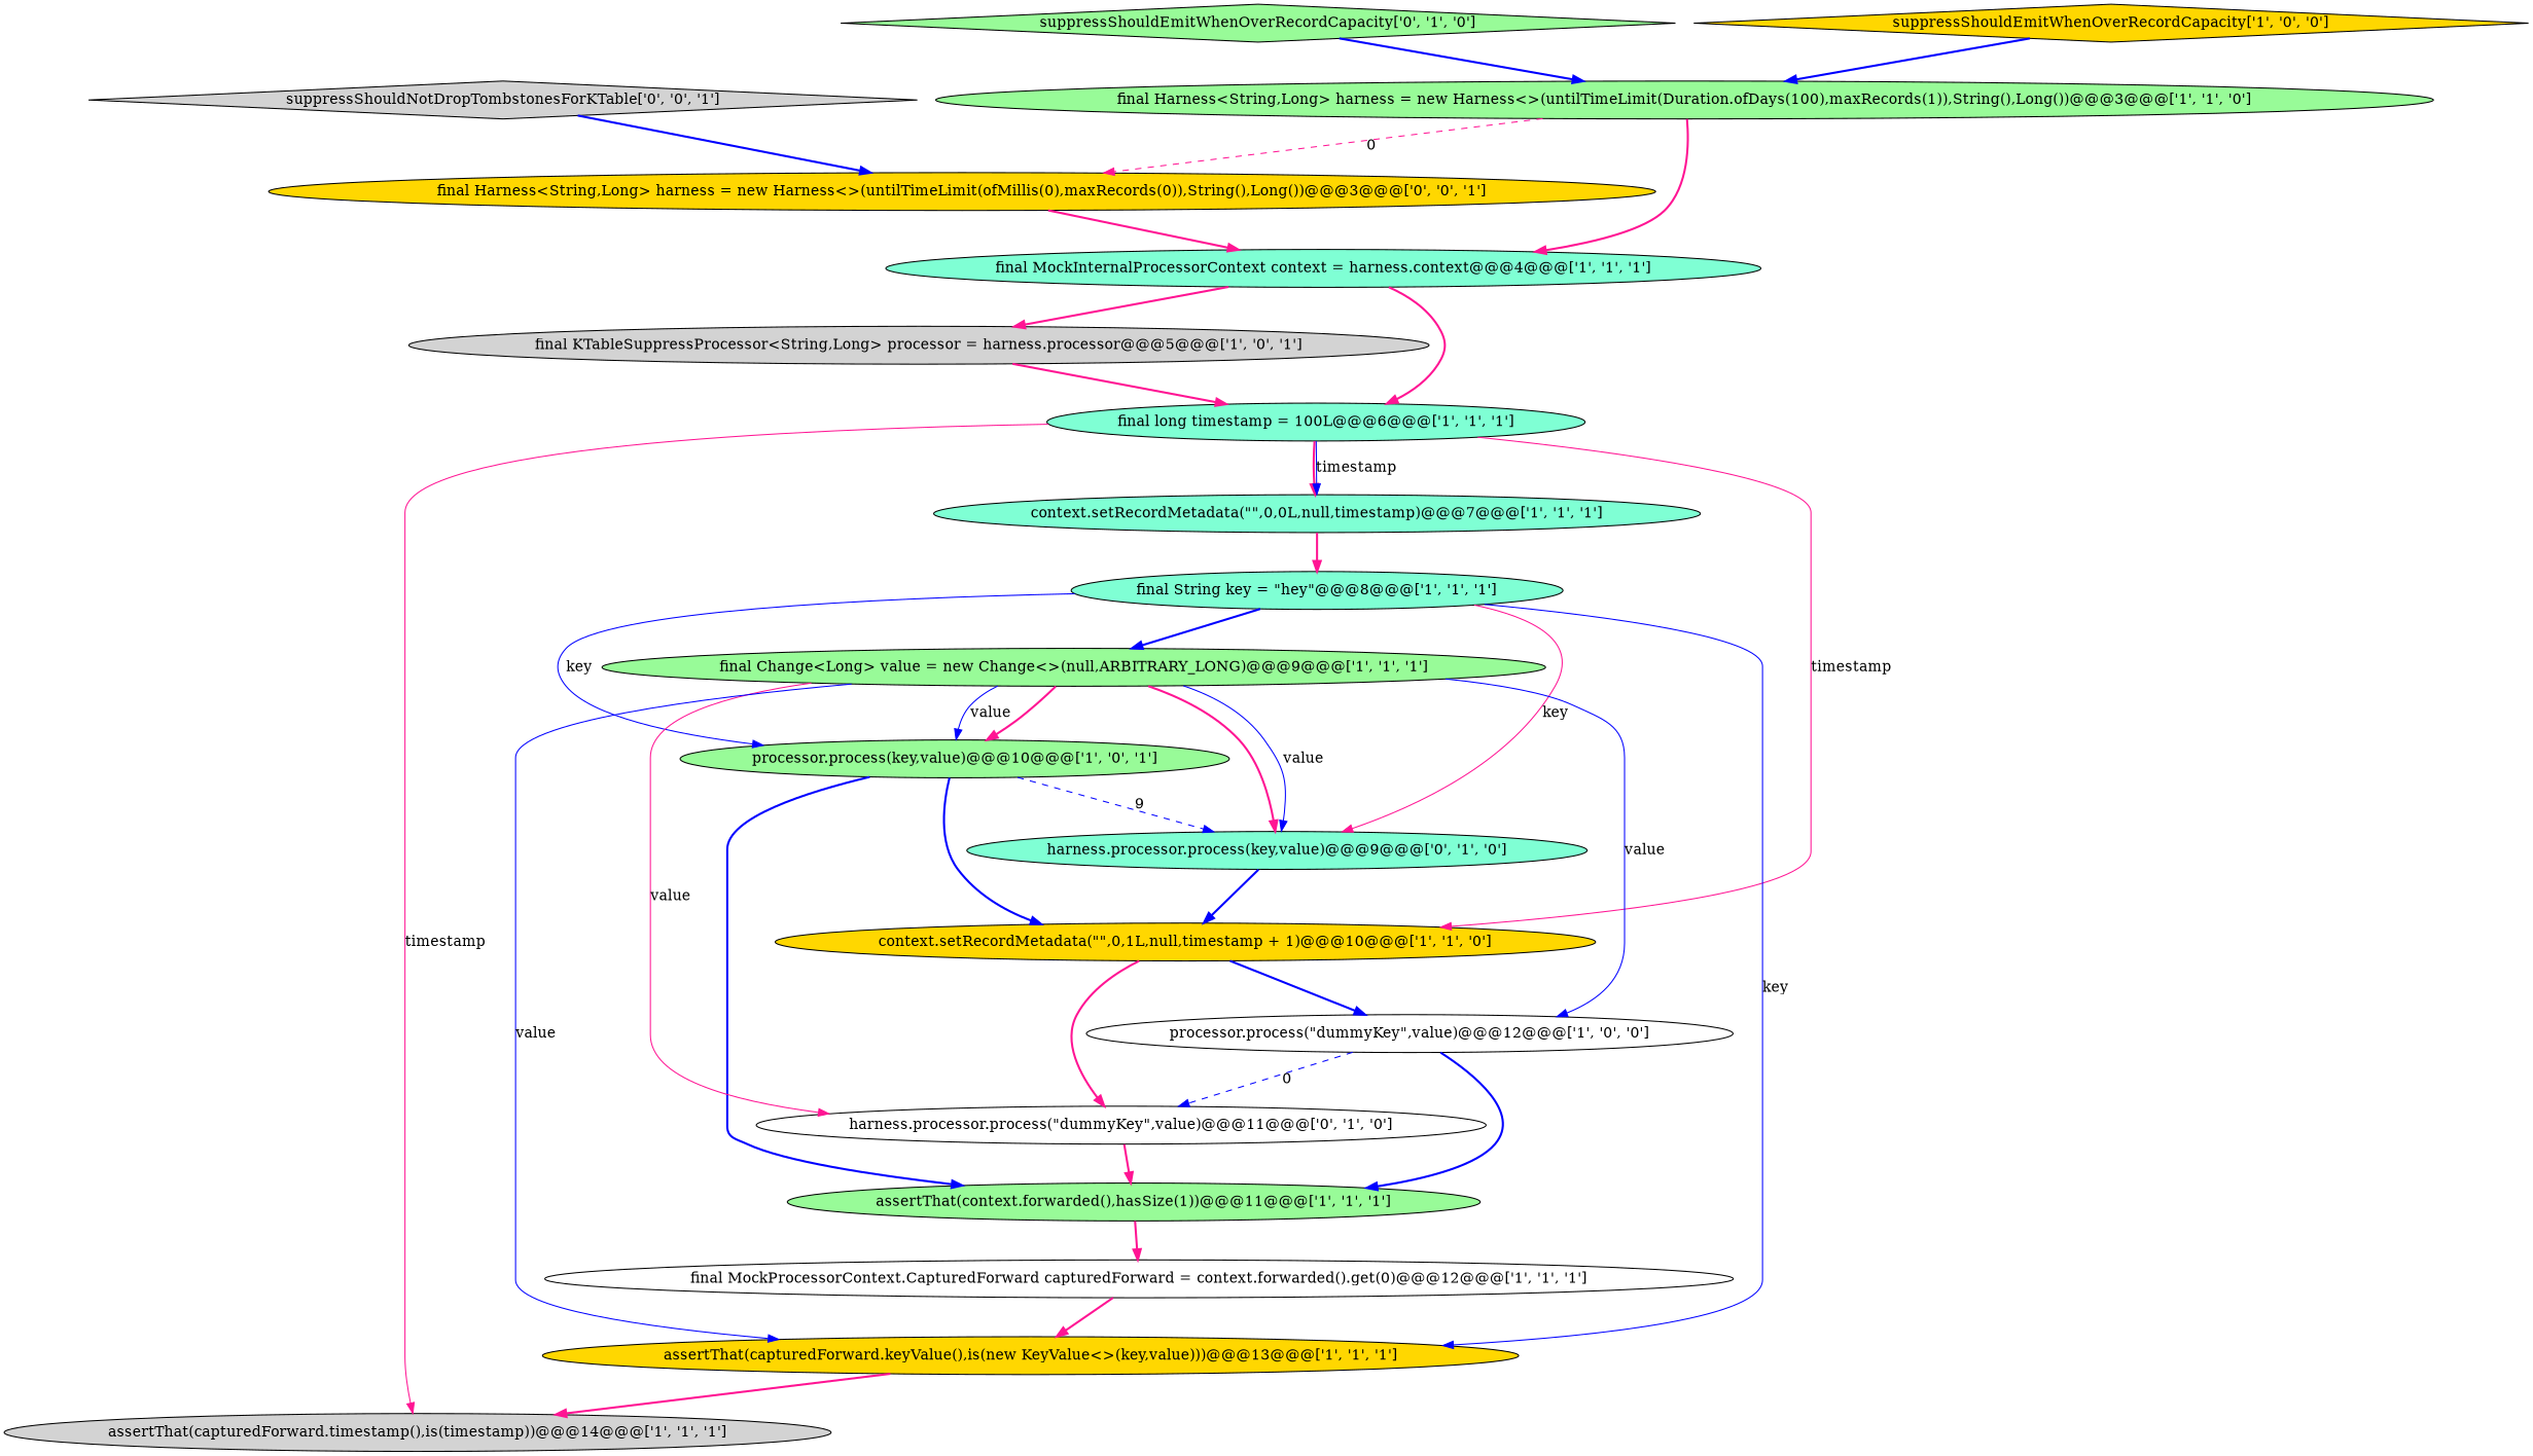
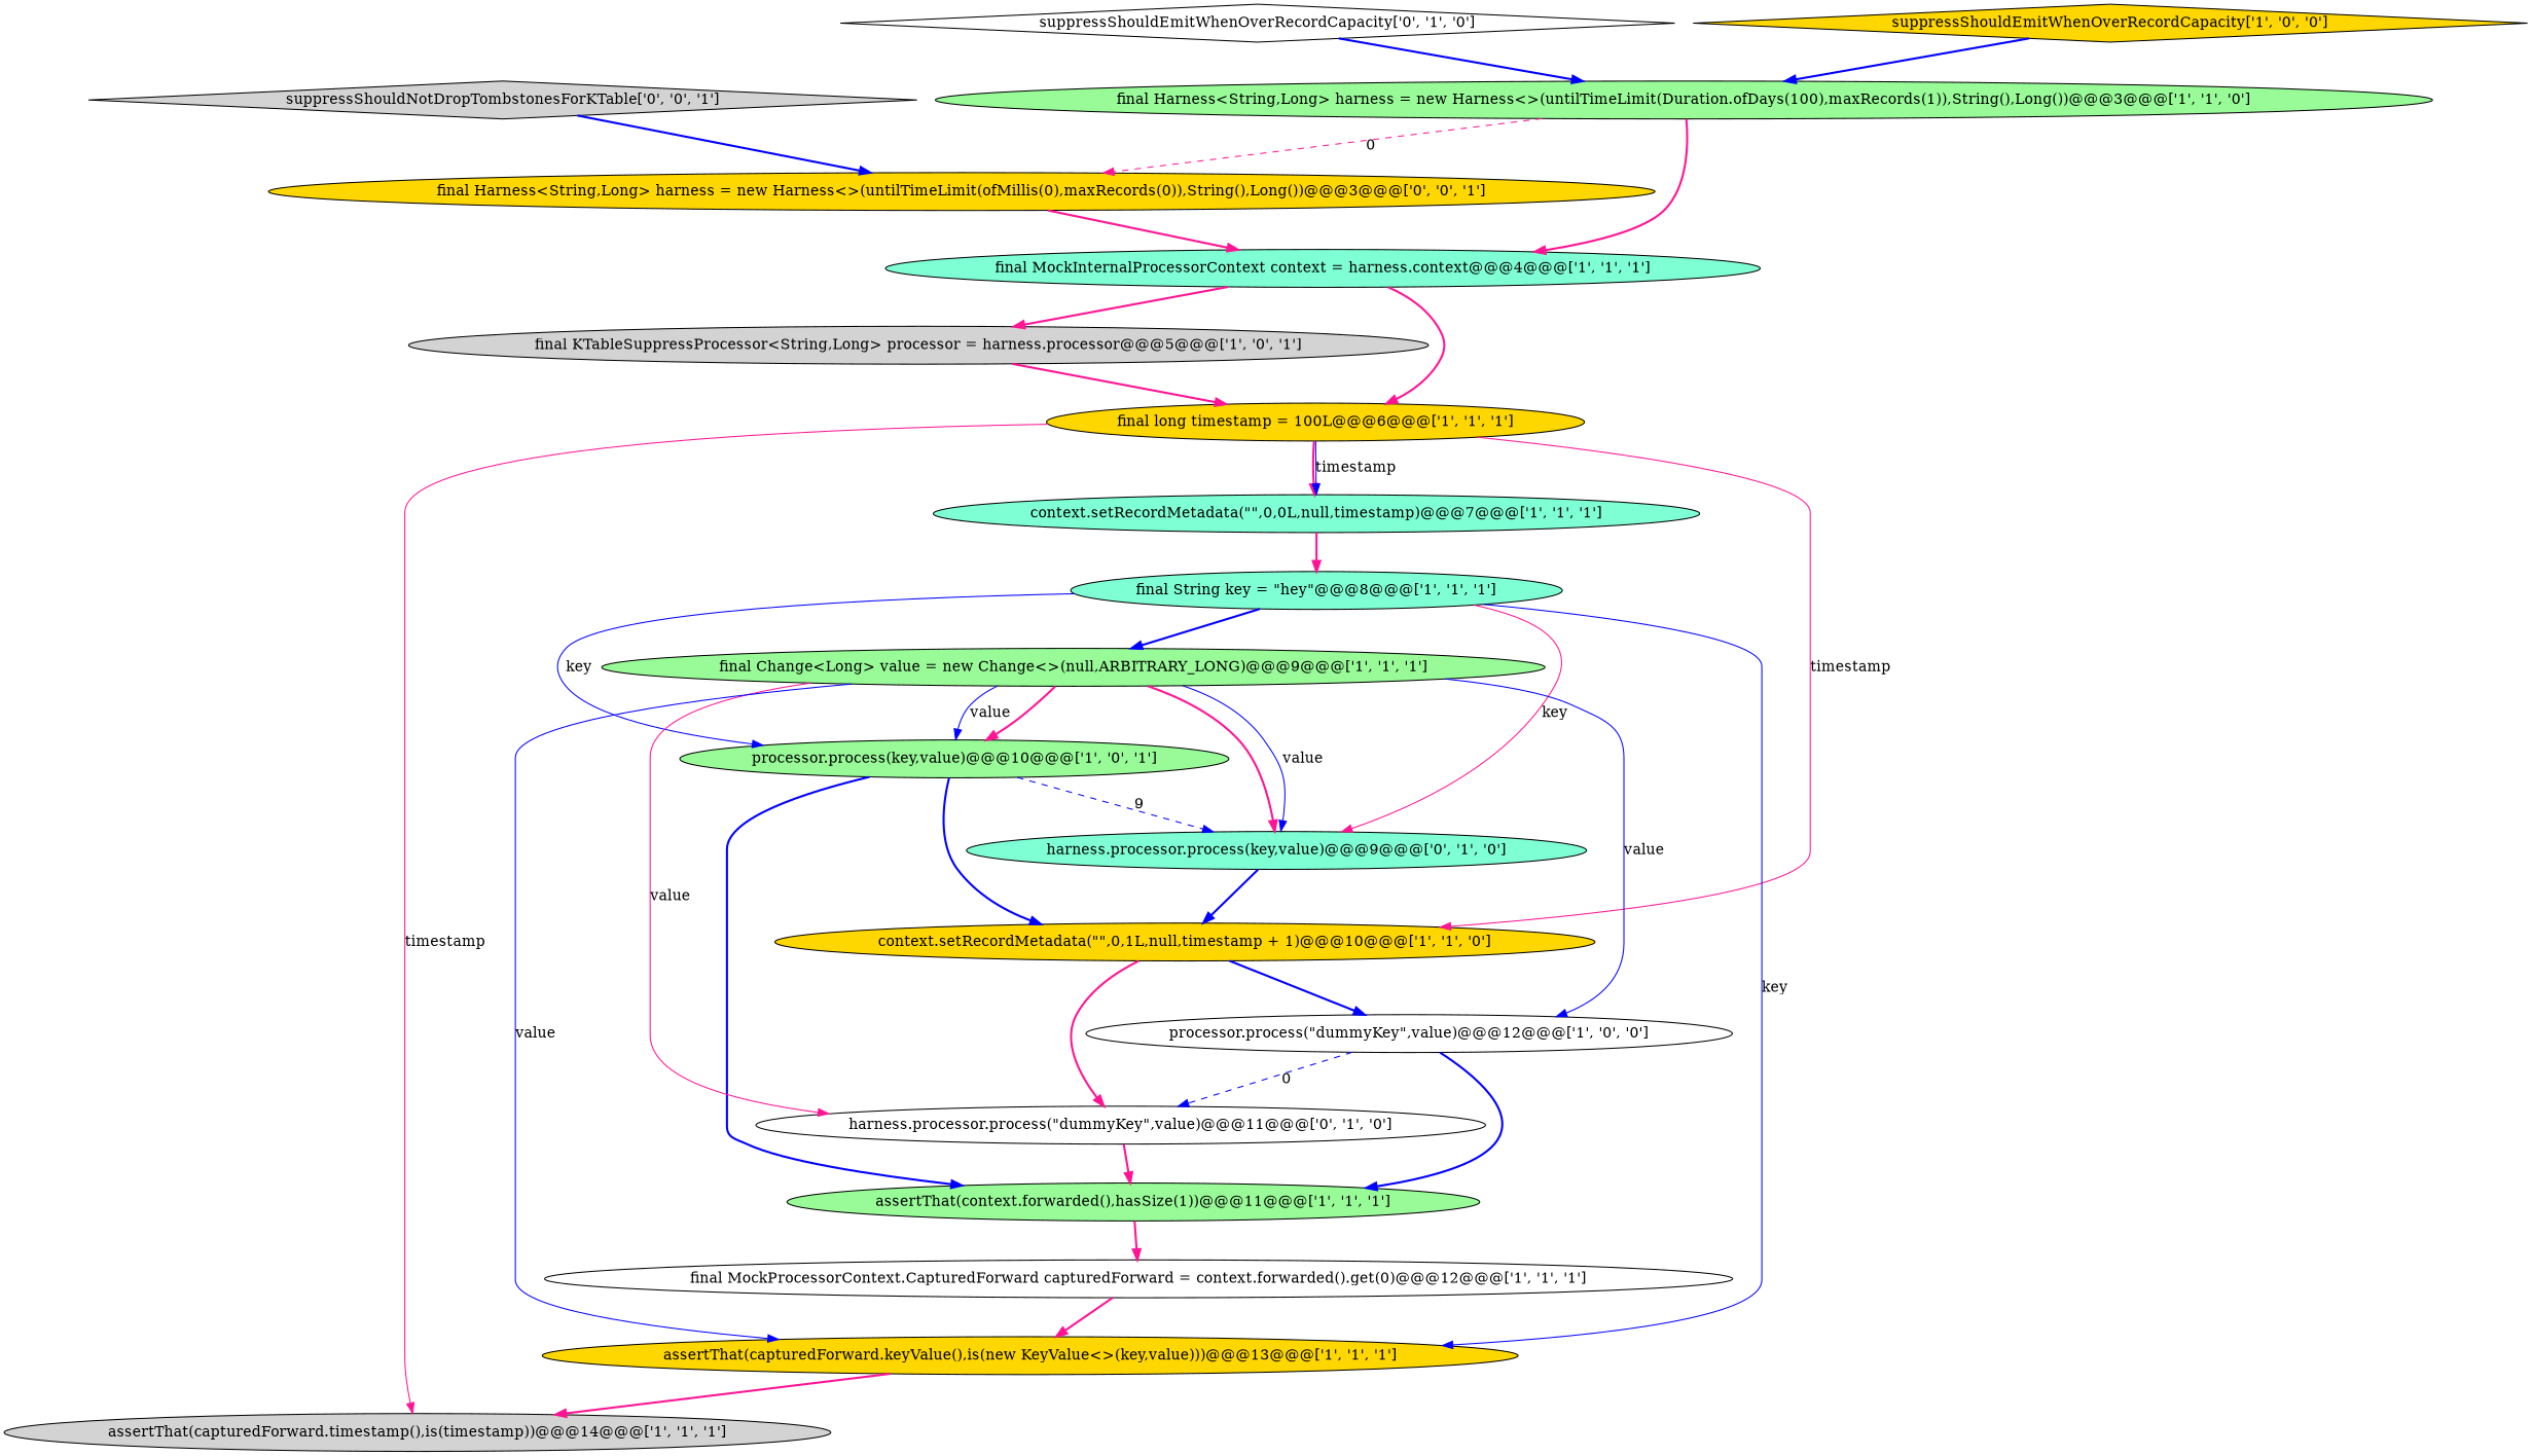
  digraph {
    node [fillcolor=palegreen shape=ellipse style=filled]
    edge [color=deeppink style=bold]
    n1 [fillcolor=gold label="context.setRecordMetadata(\"\",0,1L,null,timestamp + 1)@@@10@@@['1', '1', '0']"]
    n2 [fillcolor=white label="processor.process(\"dummyKey\",value)@@@12@@@['1', '0', '0']"]
    n3 [fillcolor=white label="harness.processor.process(\"dummyKey\",value)@@@11@@@['0', '1', '0']"]
    n4 [label="assertThat(context.forwarded(),hasSize(1))@@@11@@@['1', '1', '1']"]
    n5 [label="processor.process(key,value)@@@10@@@['1', '0', '1']"]
    n6 [fillcolor=aquamarine label="harness.processor.process(key,value)@@@9@@@['0', '1', '0']"]
    n7 [fillcolor=white label="final MockProcessorContext.CapturedForward capturedForward = context.forwarded().get(0)@@@12@@@['1', '1', '1']"]
    n8 [fillcolor=lightgrey label="assertThat(capturedForward.timestamp(),is(timestamp))@@@14@@@['1', '1', '1']"]
    n9 [fillcolor=gold label="final Harness<String,Long> harness = new Harness<>(untilTimeLimit(ofMillis(0),maxRecords(0)),String(),Long())@@@3@@@['0', '0', '1']"]
    n10 [fillcolor=aquamarine label="final MockInternalProcessorContext context = harness.context@@@4@@@['1', '1', '1']"]
    n11 [fillcolor=lightgrey label="final KTableSuppressProcessor<String,Long> processor = harness.processor@@@5@@@['1', '0', '1']"]
-   n12 [fillcolor=aquamarine label="final long timestamp = 100L@@@6@@@['1', '1', '1']"]
+   n12 [fillcolor=gold label="final long timestamp = 100L@@@6@@@['1', '1', '1']"]
    n13 [fillcolor=lightgrey label="suppressShouldNotDropTombstonesForKTable['0', '0', '1']" shape=diamond]
    n14 [label="final Harness<String,Long> harness = new Harness<>(untilTimeLimit(Duration.ofDays(100),maxRecords(1)),String(),Long())@@@3@@@['1', '1', '0']"]
    n15 [fillcolor=aquamarine label="final String key = \"hey\"@@@8@@@['1', '1', '1']"]
    n16 [fillcolor=gold label="assertThat(capturedForward.keyValue(),is(new KeyValue<>(key,value)))@@@13@@@['1', '1', '1']"]
    n17 [label="final Change<Long> value = new Change<>(null,ARBITRARY_LONG)@@@9@@@['1', '1', '1']"]
    n18 [fillcolor=aquamarine label="context.setRecordMetadata(\"\",0,0L,null,timestamp)@@@7@@@['1', '1', '1']"]
-   n19 [label="suppressShouldEmitWhenOverRecordCapacity['0', '1', '0']" shape=diamond]
+   n19 [fillcolor=white label="suppressShouldEmitWhenOverRecordCapacity['0', '1', '0']" shape=diamond]
    n20 [fillcolor=gold label="suppressShouldEmitWhenOverRecordCapacity['1', '0', '0']" shape=diamond]
    n1 -> n2 [color=blue]
    n1 -> n3
    n2 -> n3 [color=blue label=0 style=dashed]
    n2 -> n4 [color=blue]
    n3 -> n4
    n4 -> n7
    n5 -> n1 [color=blue]
    n5 -> n4 [color=blue]
    n5 -> n6 [color=blue label=9 style=dashed]
    n6 -> n1 [color=blue]
    n7 -> n16
    n9 -> n10
    n10 -> n11
    n10 -> n12
    n11 -> n12
    n12 -> n1 [label=timestamp style=solid]
    n12 -> n8 [label=timestamp style=solid]
    n12 -> n18
    n12 -> n18 [color=blue label=timestamp style=solid]
    n13 -> n9 [color=blue]
    n14 -> n9 [label=0 style=dashed]
    n14 -> n10
    n15 -> n5 [color=blue label=key style=solid]
    n15 -> n6 [label=key style=solid]
    n15 -> n16 [color=blue label=key style=solid]
    n15 -> n17 [color=blue]
    n16 -> n8
    n17 -> n2 [color=blue label=value style=solid]
    n17 -> n3 [label=value style=solid]
    n17 -> n5
    n17 -> n5 [color=blue label=value style=solid]
    n17 -> n6
    n17 -> n6 [color=blue label=value style=solid]
    n17 -> n16 [color=blue label=value style=solid]
    n18 -> n15
    n19 -> n14 [color=blue]
    n20 -> n14 [color=blue]
  }
